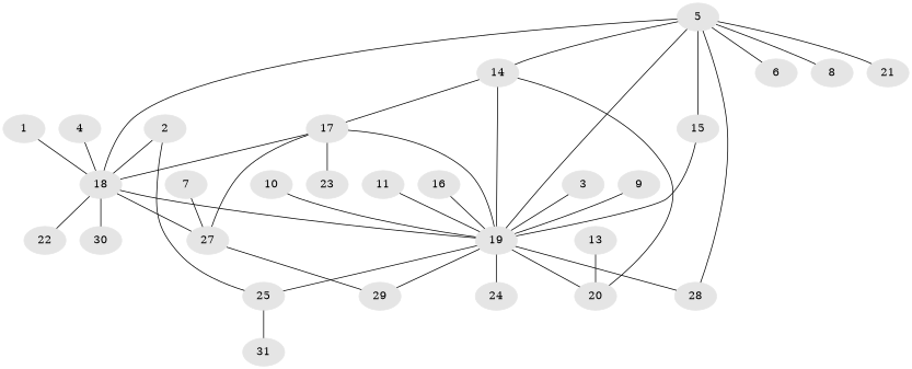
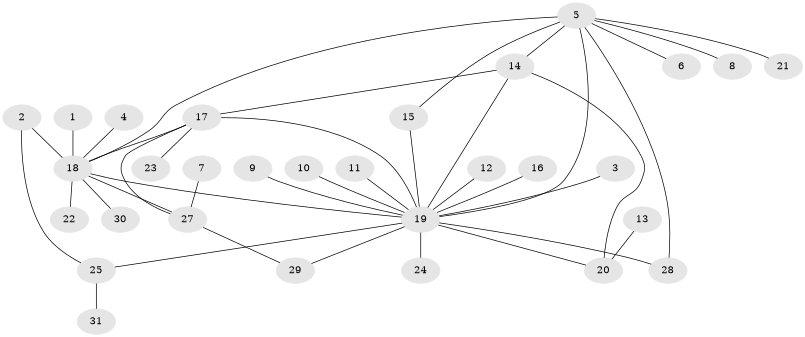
  graph {
    node [color=gray90 style=filled]
    edge [weight=1.0]
    1
    18
    19
    27
    22
    30
    2
    25
    31
    3
    28
    20
    24
    29
    4
    5
    6
    8
    14
    15
    21
    17
    7
    9
    10
    11
+   12
    13
    23
    16
    1 -- 18
    18 -- 19
    18 -- 27
    18 -- 22
    18 -- 30
    19 -- 25
    19 -- 28
    19 -- 20
    19 -- 24
    19 -- 29
    27 -- 29
    2 -- 18
    2 -- 25
    25 -- 31
    3 -- 19
    4 -- 18
    5 -- 18 [weight=2.0]
    5 -- 19
    5 -- 28
    5 -- 6
    5 -- 8
    5 -- 14
    5 -- 15
    5 -- 21
    14 -- 19
    14 -- 20
    14 -- 17
    15 -- 19
    17 -- 18
    17 -- 19
    17 -- 27
    17 -- 23
    7 -- 27
    9 -- 19
    10 -- 19
    11 -- 19
+   12 -- 19
    13 -- 20
    16 -- 19
  }
